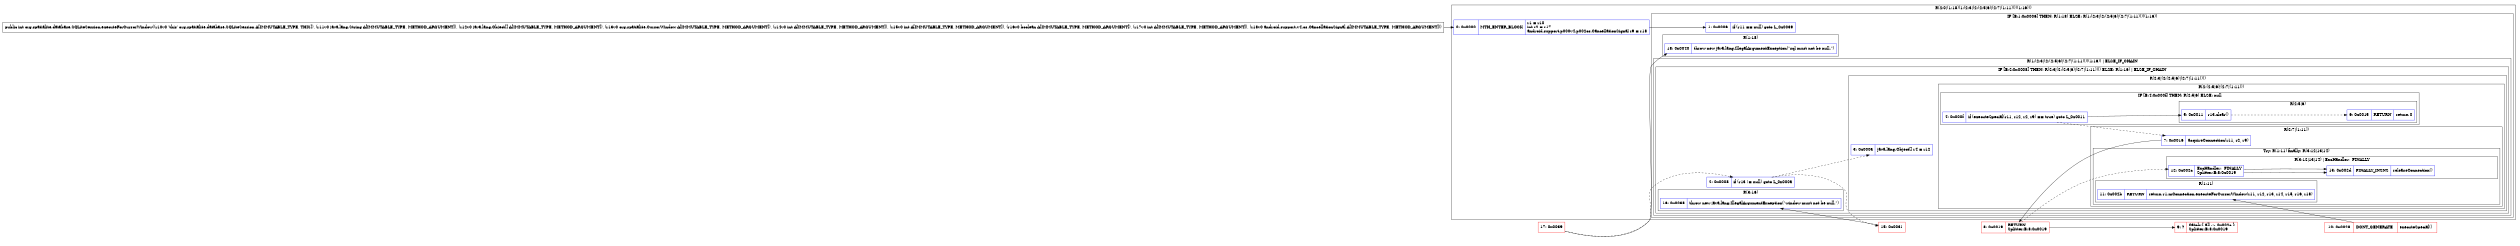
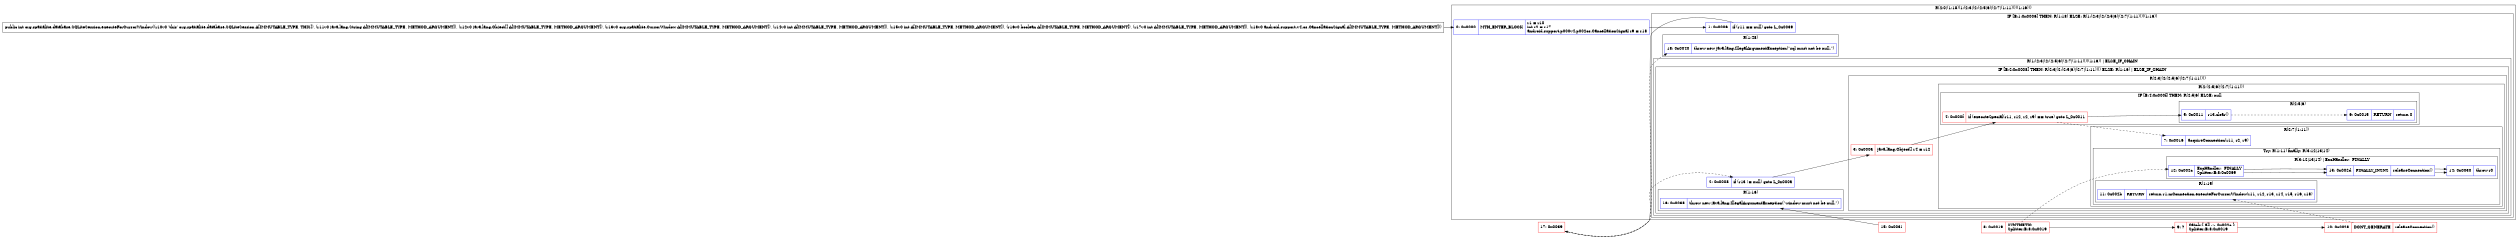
  digraph {
    rankdir=LR
    node [color=blue shape=record]
    n1 [label="{18\:\ 0x0040|throw new java.lang.IllegalArgumentException(\"sql must not be null.\")\l}"]
    n2 [label="{5\:\ 0x0011|r13.clear()\l}"]
    n3 [label="{6\:\ 0x0015|RETURN\l|return 0\l}"]
-   n4 [label="{4\:\ 0x000f|if (executeSpecial(r11, r12, r2, r9) == true) goto L_0x0011\l}"]
+   n4 [color=red label="{4\:\ 0x000f|if (executeSpecial(r11, r12, r2, r9) == true) goto L_0x0011\l}"]
    n5 [label="{11\:\ 0x002b|RETURN\l|return r1.mConnection.executeForCursorWindow(r11, r12, r13, r14, r15, r16, r18)\l}"]
-   n6 [label="{12\:\ 0x002c|ExcHandler:  FINALLY\lSplitter:B:8:0x0019\l}"]
+   n6 [label="{12\:\ 0x002c|ExcHandler:  FINALLY\lSplitter:B:8:0x0069\l}"]
    n7 [label="{13\:\ 0x002d|FINALLY_INSNS\l|releaseConnection()\l}"]
+   n8 [label="{14\:\ 0x0030|throw r0\l}"]
    n9 [label="{7\:\ 0x0016|acquireConnection(r11, r2, r9)\l}"]
-   n10 [label="{3\:\ 0x000a|java.lang.Object[] r4 = r12\l}"]
+   n10 [color=red label="{3\:\ 0x000a|java.lang.Object[] r4 = r12\l}"]
    n11 [label="{16\:\ 0x0038|throw new java.lang.IllegalArgumentException(\"window must not be null.\")\l}"]
    n12 [label="{2\:\ 0x0008|if (r13 != null) goto L_0x000a\l}"]
    n13 [label="{1\:\ 0x0006|if (r11 == null) goto L_0x0039\l}"]
    n14 [label="{0\:\ 0x0000|MTH_ENTER_BLOCK\l|r1 = r10\lint r2 = r17\landroid.support.p000v4.p002os.CancellationSignal r9 = r18\l}"]
-   n15 [color=red label="{8\:\ 0x0019|RETURN\lSplitter:B:8:0x0019\l}"]
+   n15 [color=red label="{8\:\ 0x0019|SYNTHETIC\lSplitter:B:8:0x0019\l}"]
    n16 [color=red label="{15\:\ 0x0031}"]
    n17 [color=red label="{17\:\ 0x0039}"]
    n18 [color=red label="{9\:\ ?|Catch:\{ all \-\> 0x002c \}\lSplitter:B:8:0x0019\l}"]
-   n19 [color=red label="{10\:\ 0x0028|DONT_GENERATE\l|executeSpecial()\l}"]
+   n19 [color=red label="{10\:\ 0x0028|DONT_GENERATE\l|releaseConnection()\l}"]
    n20 [label="{public int org.spatialite.database.SQLiteSession.executeForCursorWindow((r10v0 'this' org.spatialite.database.SQLiteSession A[IMMUTABLE_TYPE, THIS]), (r11v0 java.lang.String A[IMMUTABLE_TYPE, METHOD_ARGUMENT]), (r12v0 java.lang.Object[] A[IMMUTABLE_TYPE, METHOD_ARGUMENT]), (r13v0 org.spatialite.CursorWindow A[IMMUTABLE_TYPE, METHOD_ARGUMENT]), (r14v0 int A[IMMUTABLE_TYPE, METHOD_ARGUMENT]), (r15v0 int A[IMMUTABLE_TYPE, METHOD_ARGUMENT]), (r16v0 boolean A[IMMUTABLE_TYPE, METHOD_ARGUMENT]), (r17v0 int A[IMMUTABLE_TYPE, METHOD_ARGUMENT]), (r18v0 android.support.v4.os.CancellationSignal A[IMMUTABLE_TYPE, METHOD_ARGUMENT])) }" color=""]
    subgraph cluster_1 {
      label="R(2:0|(1:18)(1:(2:3|(2:(2:5|6)|(2:7|(1:11))))(1:16)))"
      n14
      subgraph cluster_2 {
        label="IF [B:1:0x0006] THEN: R(1:18) ELSE: R(1:(2:3|(2:(2:5|6)|(2:7|(1:11))))(1:16))"
        n13
        subgraph cluster_3 {
-         label="R(1:18)"
+         label="R(1:48)"
          n1
        }
        subgraph cluster_4 {
          label="R(1:(2:3|(2:(2:5|6)|(2:7|(1:11))))(1:16)) | ELSE_IF_CHAIN\l"
          subgraph cluster_5 {
            label="IF [B:2:0x0008] THEN: R(2:3|(2:(2:5|6)|(2:7|(1:11)))) ELSE: R(1:16) | ELSE_IF_CHAIN\l"
            n12
            subgraph cluster_6 {
              label="R(2:3|(2:(2:5|6)|(2:7|(1:11))))"
              n10
              subgraph cluster_7 {
                label="R(2:(2:5|6)|(2:7|(1:11)))"
                subgraph cluster_8 {
                  label="IF [B:4:0x000f] THEN: R(2:5|6) ELSE: null"
                  n4
                  subgraph cluster_9 {
                    label="R(2:5|6)"
                    n2
                    n3
                  }
                }
                subgraph cluster_10 {
                  label="R(2:7|(1:11))"
                  n9
                  subgraph cluster_11 {
                    label="Try: R(1:11) finally: R(3:12|13|14)"
                    subgraph cluster_12 {
-                     label="R(1:11)"
+                     label="R(1:15)"
                      n5
                    }
                    subgraph cluster_13 {
                      label="R(3:12|13|14) | ExcHandler:  FINALLY\l"
                      n6
                      n7
+                     n8
                    }
                  }
                }
              }
            }
            subgraph cluster_14 {
-             label="R(3:16)"
+             label="R(1:16)"
              n11
            }
          }
        }
      }
    }
    subgraph cluster_15 {
      label="R(3:12|13|14) | ExcHandler:  FINALLY\l"
    }
    n2 -> n3 [style=dashed]
    n4 -> n2
    n4 -> n9 [style=dashed]
    n6 -> n7
    n6 -> n7
-   n9 -> n15
-   n12 -> n10 [style=dashed]
-   n12 -> n16 [style=dashed]
+   n7 -> n8
+   n7 -> n8
+   n10 -> n4
+   n12 -> n10
+   n13 -> n17
    n14 -> n13
    n15 -> n6 [style=dashed]
    n15 -> n18
    n16 -> n11
-   n17 -> n1
+   n17 -> n1 [style=dashed]
    n17 -> n12 [style=dashed]
-   n19 -> n5
+   n18 -> n19
+   n19 -> n5 [style=dashed]
    n20 -> n14
  }
